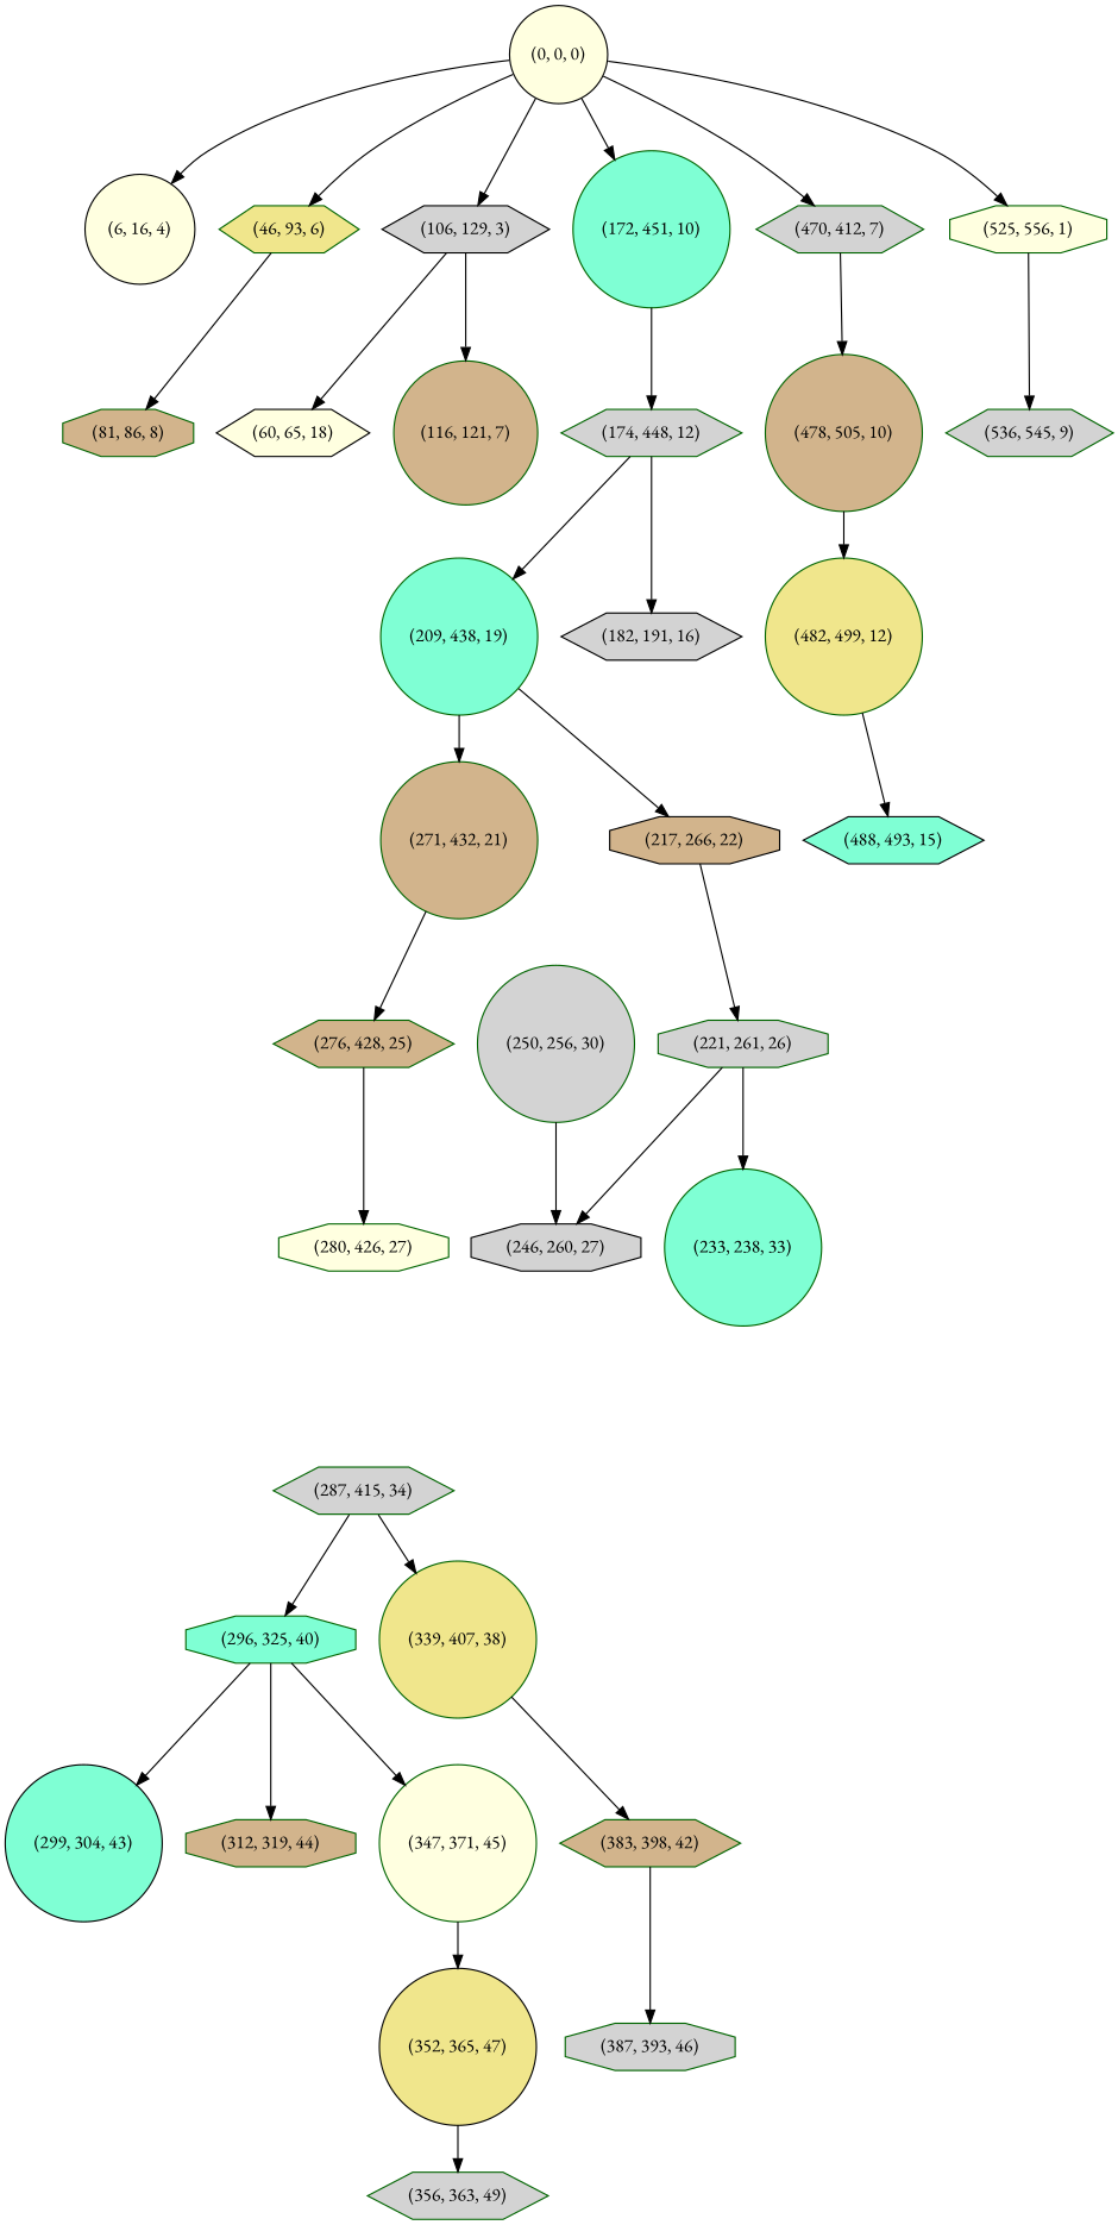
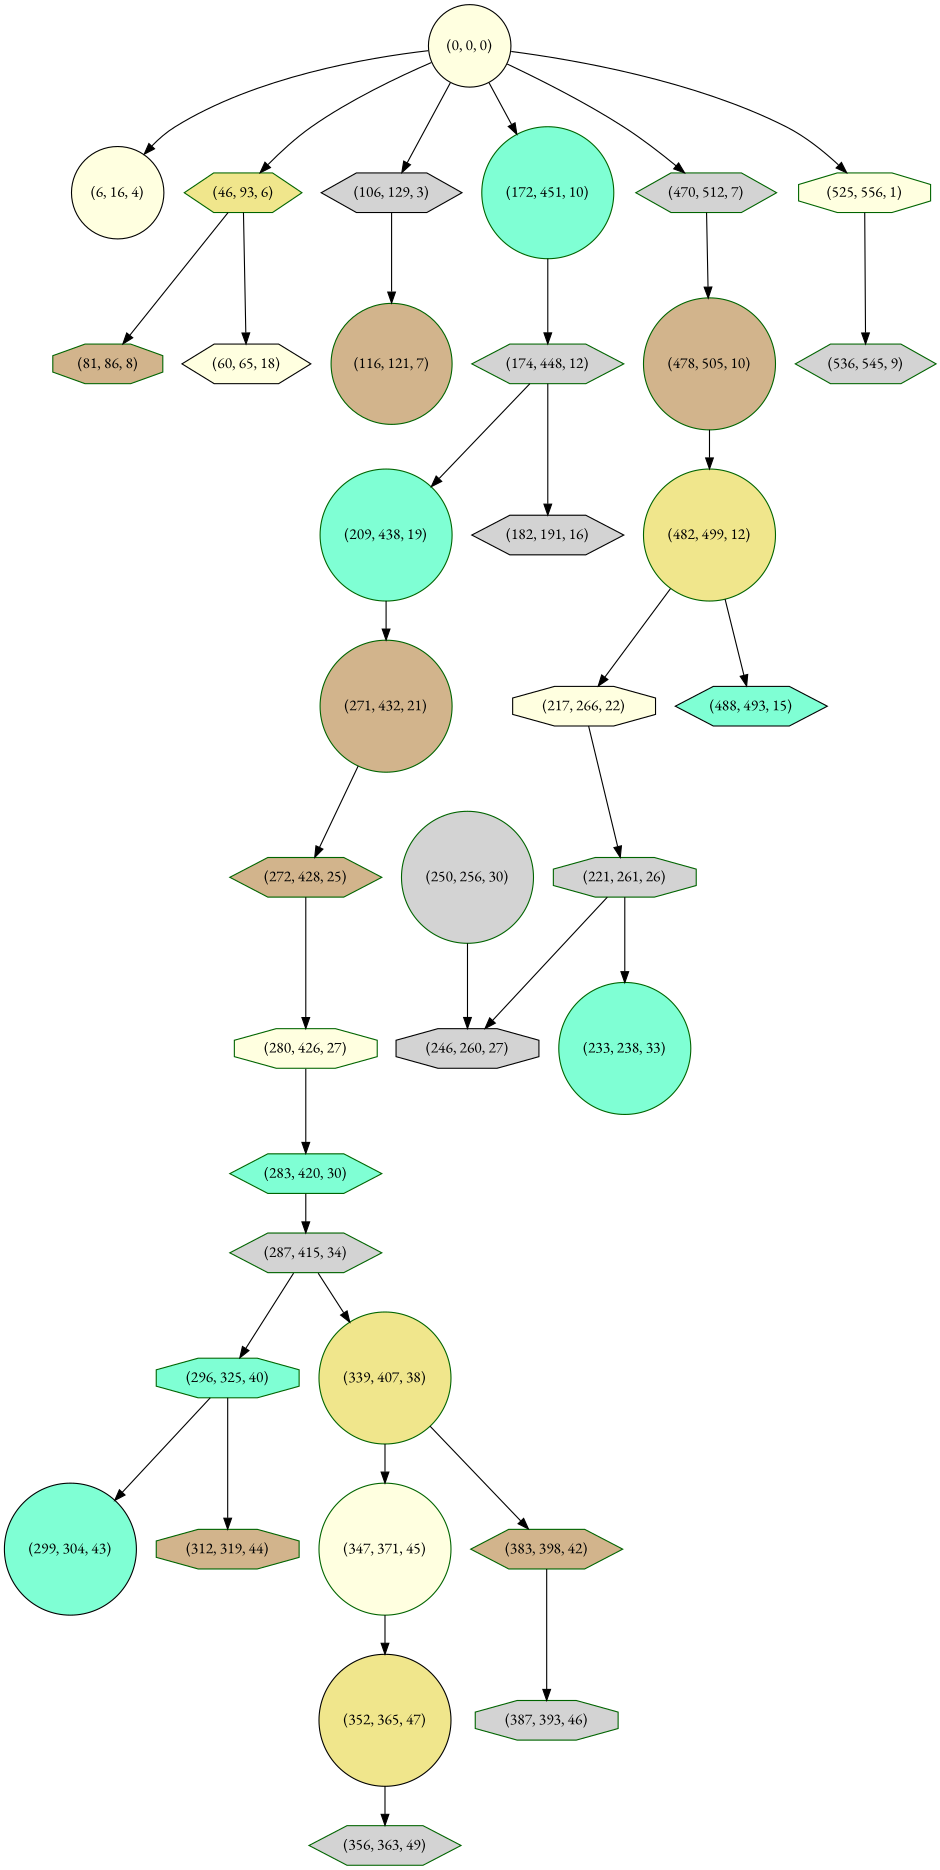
  digraph {
    fontname="EB Garamond"
    node [color=darkgreen fillcolor=lightgrey fontname="EB Garamond" shape=circle style=filled]
    edge [fontname="EB Garamond"]
    "(0, 0, 0)" [color=black fillcolor=lightyellow]
    "(6, 16, 4)" [color=black fillcolor=lightyellow]
    "(46, 93, 6)" [fillcolor=khaki shape=hexagon]
    "(106, 129, 3)" [color=black shape=hexagon]
    "(172, 451, 10)" [fillcolor=aquamarine]
-   "(470, 512, 7)" [shape=hexagon label="(470, 412, 7)"]
+   "(470, 512, 7)" [shape=hexagon]
    "(525, 556, 1)" [fillcolor=lightyellow shape=octagon]
    "(60, 65, 18)" [color=black fillcolor=lightyellow shape=hexagon]
    "(81, 86, 8)" [fillcolor=tan shape=octagon]
    "(116, 121, 7)" [fillcolor=tan]
    "(174, 448, 12)" [shape=hexagon]
    "(478, 505, 10)" [fillcolor=tan]
    "(536, 545, 9)" [shape=hexagon]
    "(182, 191, 16)" [color=black shape=hexagon]
    "(209, 438, 19)" [fillcolor=aquamarine]
-   "(217, 266, 22)" [color=black fillcolor=tan shape=octagon]
+   "(217, 266, 22)" [color=black fillcolor=lightyellow shape=octagon]
    "(271, 432, 21)" [fillcolor=tan]
    "(221, 261, 26)" [shape=octagon]
-   "(276, 428, 25)" [fillcolor=tan shape=hexagon]
+   "(276, 428, 25)" [fillcolor=tan shape=hexagon label="(272, 428, 25)"]
    "(233, 238, 33)" [fillcolor=aquamarine]
    "(246, 260, 27)" [color=black shape=octagon]
    "(250, 256, 30)"
    "(280, 426, 27)" [fillcolor=lightyellow shape=octagon]
+   "(283, 420, 30)" [fillcolor=aquamarine shape=hexagon]
    "(287, 415, 34)" [shape=hexagon]
    "(296, 325, 40)" [fillcolor=aquamarine shape=octagon]
    "(339, 407, 38)" [fillcolor=khaki]
    "(299, 304, 43)" [color=black fillcolor=aquamarine]
    "(312, 319, 44)" [fillcolor=tan shape=octagon]
    "(347, 371, 45)" [fillcolor=lightyellow]
    "(383, 398, 42)" [fillcolor=tan shape=hexagon]
    "(352, 365, 47)" [color=black fillcolor=khaki]
    "(387, 393, 46)" [shape=octagon]
    "(356, 363, 49)" [shape=hexagon]
    "(482, 499, 12)" [fillcolor=khaki]
    "(488, 493, 15)" [color=black fillcolor=aquamarine shape=hexagon]
    "(0, 0, 0)" -> "(6, 16, 4)"
    "(0, 0, 0)" -> "(46, 93, 6)"
    "(0, 0, 0)" -> "(106, 129, 3)"
    "(0, 0, 0)" -> "(172, 451, 10)"
    "(0, 0, 0)" -> "(470, 512, 7)"
    "(0, 0, 0)" -> "(525, 556, 1)"
-   "(106, 129, 3)" -> "(60, 65, 18)"
+   "(46, 93, 6)" -> "(60, 65, 18)"
    "(46, 93, 6)" -> "(81, 86, 8)"
    "(106, 129, 3)" -> "(116, 121, 7)"
    "(172, 451, 10)" -> "(174, 448, 12)"
    "(470, 512, 7)" -> "(478, 505, 10)"
    "(525, 556, 1)" -> "(536, 545, 9)"
    "(174, 448, 12)" -> "(182, 191, 16)"
    "(174, 448, 12)" -> "(209, 438, 19)"
    "(478, 505, 10)" -> "(482, 499, 12)"
-   "(209, 438, 19)" -> "(217, 266, 22)"
+   "(482, 499, 12)" -> "(217, 266, 22)"
    "(209, 438, 19)" -> "(271, 432, 21)"
    "(217, 266, 22)" -> "(221, 261, 26)"
    "(271, 432, 21)" -> "(276, 428, 25)"
    "(221, 261, 26)" -> "(233, 238, 33)"
    "(221, 261, 26)" -> "(246, 260, 27)"
    "(276, 428, 25)" -> "(280, 426, 27)"
    "(250, 256, 30)" -> "(246, 260, 27)"
+   "(280, 426, 27)" -> "(283, 420, 30)"
+   "(283, 420, 30)" -> "(287, 415, 34)"
    "(287, 415, 34)" -> "(296, 325, 40)"
    "(287, 415, 34)" -> "(339, 407, 38)"
    "(296, 325, 40)" -> "(299, 304, 43)"
    "(296, 325, 40)" -> "(312, 319, 44)"
-   "(296, 325, 40)" -> "(347, 371, 45)"
+   "(339, 407, 38)" -> "(347, 371, 45)"
    "(339, 407, 38)" -> "(383, 398, 42)"
    "(347, 371, 45)" -> "(352, 365, 47)"
    "(383, 398, 42)" -> "(387, 393, 46)"
    "(352, 365, 47)" -> "(356, 363, 49)"
    "(482, 499, 12)" -> "(488, 493, 15)"
  }
